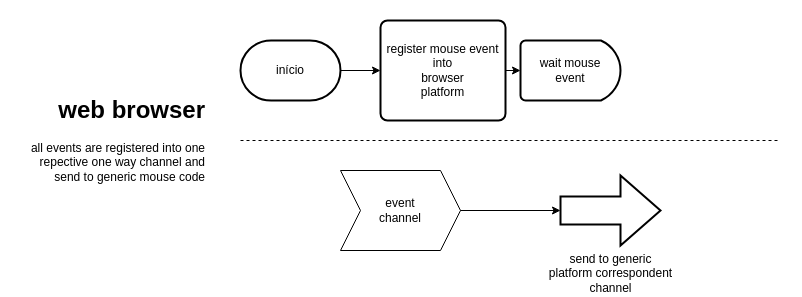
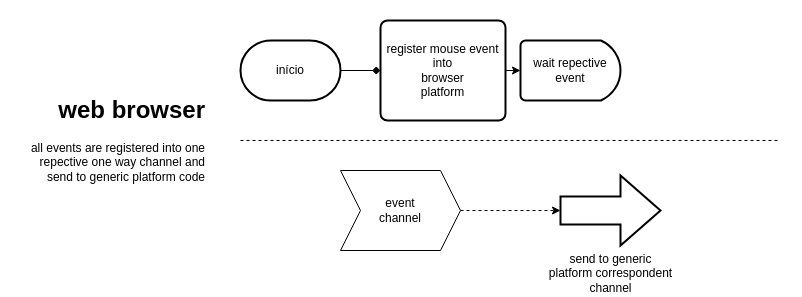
  <mxCell id="0" />
  <mxCell id="1" parent="0" />
  <mxCell id="2" value="início" style="strokeWidth=2;html=1;shape=mxgraph.flowchart.terminator;whiteSpace=wrap;" parent="1" vertex="1"><mxGeometry x="240" y="40" width="100" height="60" as="geometry" /></mxCell>
  <mxCell id="3" value="register mouse event into &lt;br&gt;browser&lt;br&gt;platform" style="rounded=1;whiteSpace=wrap;html=1;absoluteArcSize=1;arcSize=14;strokeWidth=2;" parent="1" vertex="1"><mxGeometry x="380" y="20" width="125" height="100" as="geometry" /></mxCell>
- <mxCell id="4" value="wait mouse&lt;br&gt;event" style="strokeWidth=2;html=1;shape=mxgraph.flowchart.delay;whiteSpace=wrap;" parent="1" vertex="1"><mxGeometry x="520" y="40" width="100" height="60" as="geometry" /></mxCell>
+ <mxCell id="4" value="wait repective&lt;br&gt;event" style="strokeWidth=2;html=1;shape=mxgraph.flowchart.delay;whiteSpace=wrap;" parent="1" vertex="1"><mxGeometry x="520" y="40" width="100" height="60" as="geometry" /></mxCell>
  <mxCell id="5" value="" style="endArrow=none;dashed=1;html=1;" parent="1" edge="1"><mxGeometry width="50" height="50" relative="1" as="geometry"><mxPoint x="240" y="140" as="sourcePoint" /><mxPoint x="780" y="140" as="targetPoint" /></mxGeometry></mxCell>
  <mxCell id="6" value="&lt;div&gt;send to generic&lt;/div&gt;&lt;div&gt;platform correspondent&lt;/div&gt;&lt;div&gt;channel&lt;/div&gt;" style="verticalLabelPosition=bottom;verticalAlign=top;html=1;strokeWidth=2;shape=mxgraph.arrows2.arrow;dy=0.6;dx=40;notch=0;" parent="1" vertex="1"><mxGeometry x="560" y="175" width="100" height="70" as="geometry" /></mxCell>
- <mxCell id="7" value="" style="endArrow=classic;html=1;entryX=0;entryY=0.5;entryDx=0;entryDy=0;exitX=1;exitY=0.5;exitDx=0;exitDy=0;exitPerimeter=0;" parent="1" source="2" target="3" edge="1"><mxGeometry width="50" height="50" relative="1" as="geometry"><mxPoint x="230" y="350" as="sourcePoint" /><mxPoint x="280" y="300" as="targetPoint" /></mxGeometry></mxCell>
+ <mxCell id="7" value="" style="endArrow=diamond;html=1;entryX=0;entryY=0.5;entryDx=0;entryDy=0;exitX=1;exitY=0.5;exitDx=0;exitDy=0;exitPerimeter=0;" parent="1" source="2" target="3" edge="1"><mxGeometry width="50" height="50" relative="1" as="geometry"><mxPoint x="230" y="350" as="sourcePoint" /><mxPoint x="280" y="300" as="targetPoint" /></mxGeometry></mxCell>
  <mxCell id="8" value="" style="endArrow=classic;html=1;entryX=0;entryY=0.5;entryDx=0;entryDy=0;entryPerimeter=0;exitX=1;exitY=0.5;exitDx=0;exitDy=0;" parent="1" source="3" target="4" edge="1"><mxGeometry width="50" height="50" relative="1" as="geometry"><mxPoint x="230" y="350" as="sourcePoint" /><mxPoint x="280" y="300" as="targetPoint" /></mxGeometry></mxCell>
- <mxCell id="9" value="&lt;h1&gt;web browser&lt;/h1&gt;&lt;p&gt;all events are registered into one repective one way channel and send to generic mouse code&lt;/p&gt;" style="text;html=1;strokeColor=none;fillColor=none;spacing=5;spacingTop=-20;whiteSpace=wrap;overflow=hidden;rounded=0;align=right;" parent="1" vertex="1"><mxGeometry x="20" y="90" width="190" height="100" as="geometry" /></mxCell>
+ <mxCell id="9" value="&lt;h1&gt;web browser&lt;/h1&gt;&lt;p&gt;all events are registered into one repective one way channel and send to generic platform code&lt;/p&gt;" style="text;html=1;strokeColor=none;fillColor=none;spacing=5;spacingTop=-20;whiteSpace=wrap;overflow=hidden;rounded=0;align=right;" parent="1" vertex="1"><mxGeometry x="20" y="90" width="190" height="100" as="geometry" /></mxCell>
  <mxCell id="10" value="event&lt;br&gt;channel" style="shape=step;perimeter=stepPerimeter;whiteSpace=wrap;html=1;fixedSize=1;" vertex="1" parent="1"><mxGeometry x="340" y="170" width="120" height="80" as="geometry" /></mxCell>
- <mxCell id="11" value="" style="endArrow=classic;html=1;entryX=0;entryY=0.5;entryDx=0;entryDy=0;entryPerimeter=0;exitX=1;exitY=0.5;exitDx=0;exitDy=0;" edge="1" parent="1" source="10" target="6"><mxGeometry width="50" height="50" relative="1" as="geometry"><mxPoint x="-300" y="360" as="sourcePoint" /><mxPoint x="-250" y="310" as="targetPoint" /></mxGeometry></mxCell>
+ <mxCell id="11" value="" style="endArrow=classic;html=1;entryX=0;entryY=0.5;entryDx=0;entryDy=0;entryPerimeter=0;exitX=1;exitY=0.5;exitDx=0;exitDy=0;dashed=1;" edge="1" parent="1" source="10" target="6"><mxGeometry width="50" height="50" relative="1" as="geometry"><mxPoint x="-300" y="360" as="sourcePoint" /><mxPoint x="-250" y="310" as="targetPoint" /></mxGeometry></mxCell>
